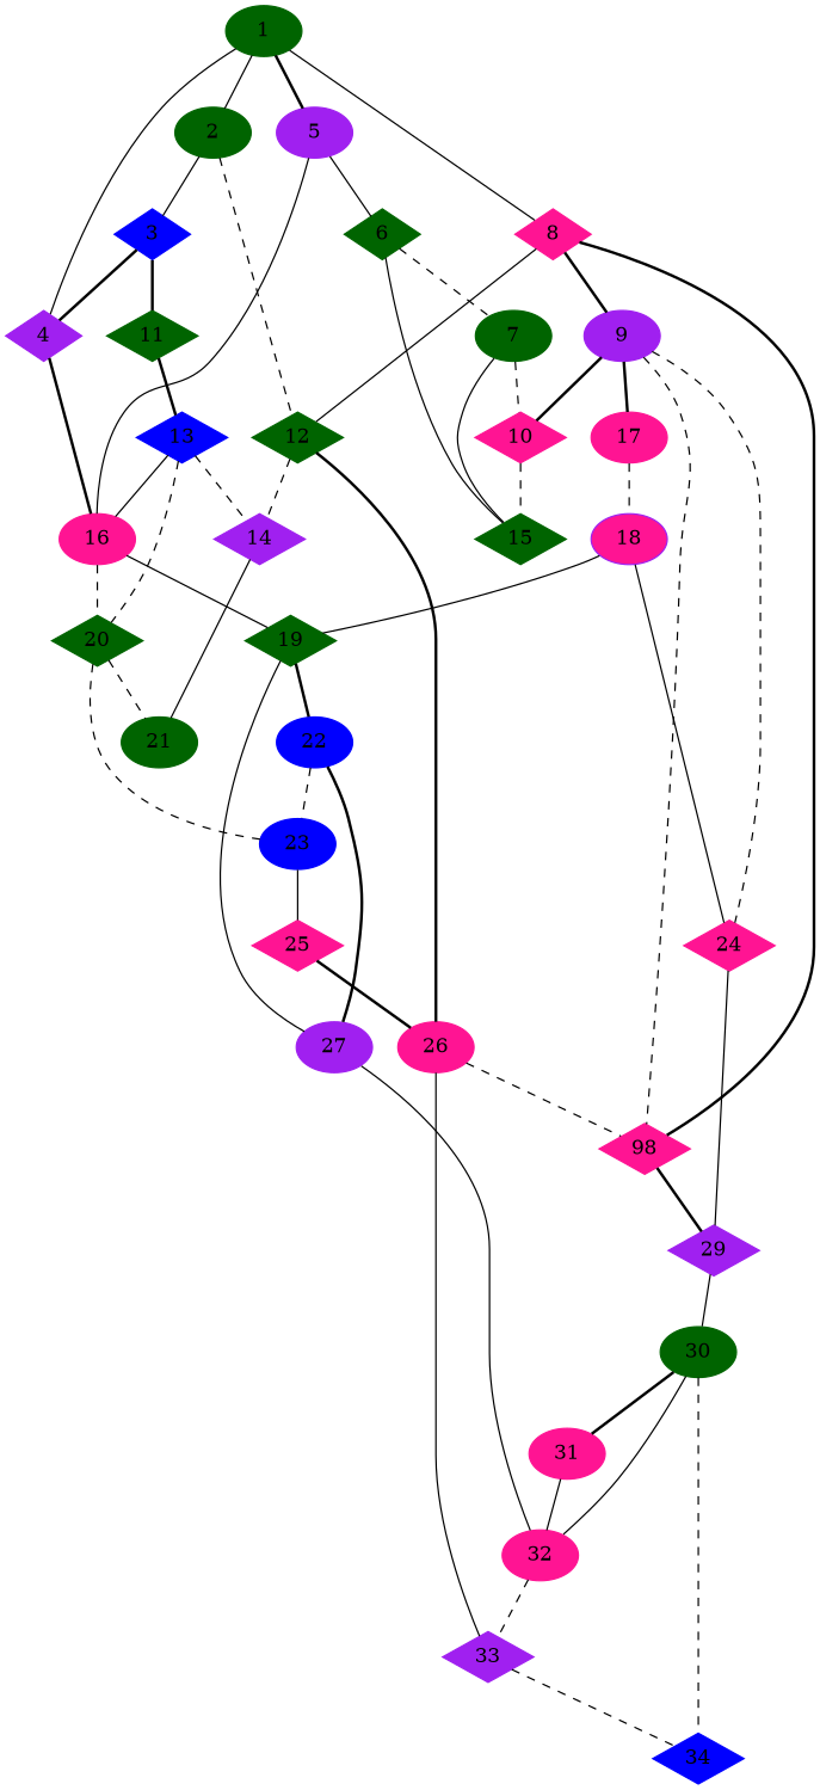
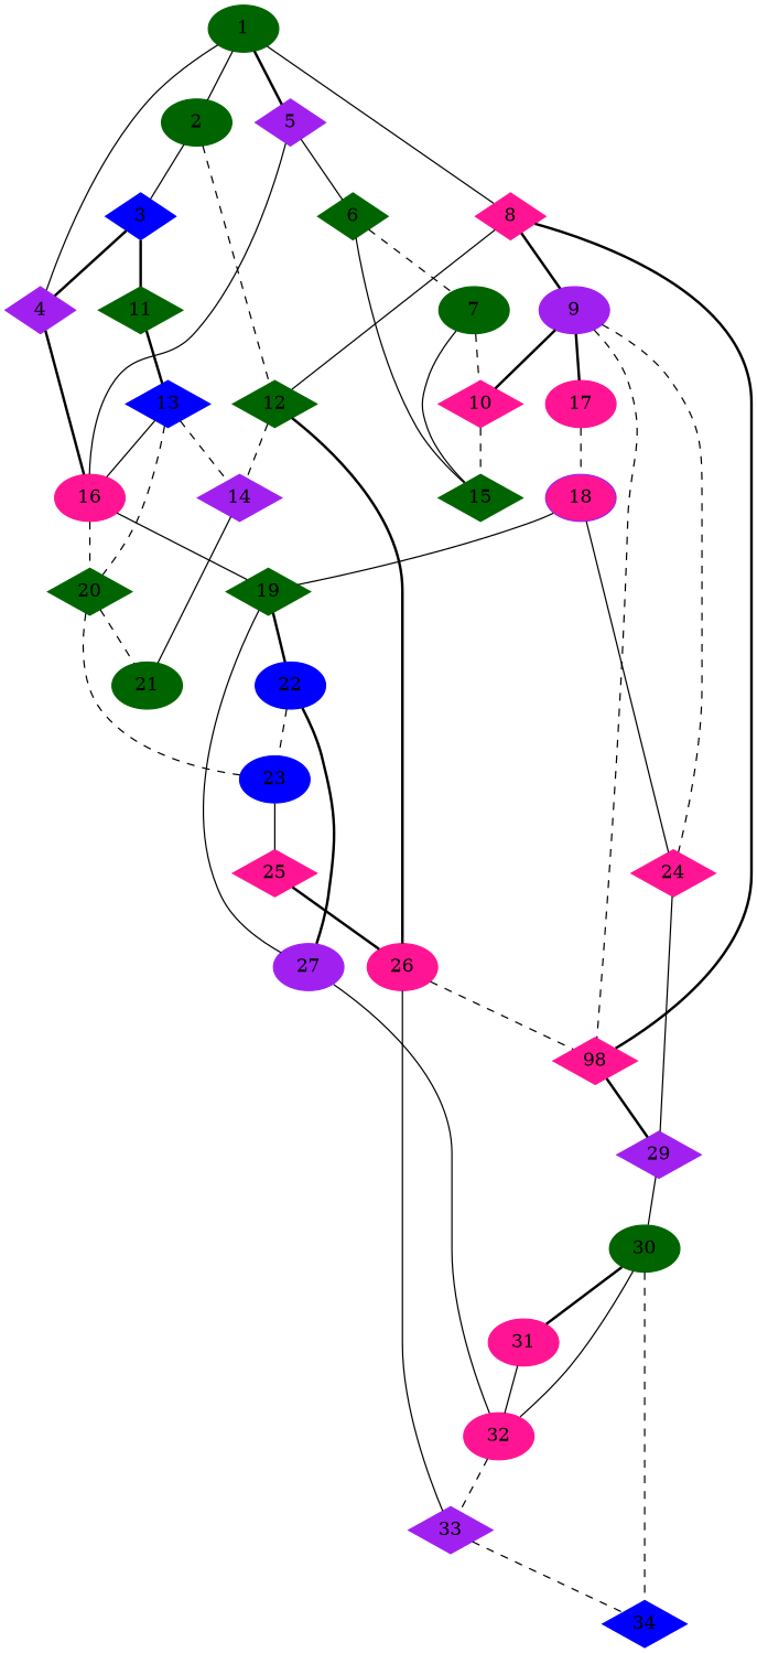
  graph {
    node [color=darkgreen shape=diamond style=filled]
    edge [style=solid weight=1.0]
    1 [shape=ellipse]
    2 [shape=ellipse]
    4 [color=purple]
-   5 [color=purple shape=ellipse]
+   5 [color=purple]
    8 [color=deeppink]
    3 [color=blue]
    12
    16 [color=deeppink shape=ellipse]
    6
    9 [color=purple shape=ellipse]
    n11 [color=deeppink label=98]
    11
    14 [color=purple]
    26 [color=deeppink shape=ellipse]
    13 [color=blue]
    20
    19
    7 [shape=ellipse]
    15
    10 [color=deeppink]
    17 [color=deeppink shape=ellipse]
    24 [color=deeppink]
    29 [color=purple]
    18 [color=purple fillcolor=deeppink shape=ellipse]
    21 [shape=ellipse]
    33 [color=purple]
    23 [color=blue shape=ellipse]
    22 [color=blue shape=ellipse]
    27 [color=purple shape=ellipse]
    32 [color=deeppink shape=ellipse]
    25 [color=deeppink]
    30 [shape=ellipse]
    34 [color=blue]
    31 [color=deeppink shape=ellipse]
    1 -- 2
    1 -- 4
    1 -- 5 [style=bold]
    1 -- 8
    2 -- 3
    2 -- 12 [style=dashed]
    4 -- 16 [style=bold]
    5 -- 16
    5 -- 6
    8 -- 12
    8 -- 9 [style=bold]
    8 -- n11 [style=bold]
    3 -- 4 [style=bold]
    3 -- 11 [style=bold weight=2.0]
    12 -- 14 [style=dashed weight=2.0]
    12 -- 26 [style=bold weight=2.0]
    16 -- 20 [style=dashed]
    16 -- 19 [weight=2.0]
    6 -- 7 [style=dashed]
    6 -- 15
    9 -- n11 [style=dashed]
    9 -- 10 [style=bold weight=2.0]
    9 -- 17 [style=bold]
    9 -- 24 [style=dashed]
    n11 -- 29 [style=bold]
    11 -- 13 [style=bold]
    14 -- 21 [weight=2.0]
    26 -- n11 [style=dashed]
    26 -- 33 [weight=2.0]
    13 -- 16
    13 -- 14 [style=dashed weight=2.0]
    13 -- 20 [style=dashed]
    20 -- 21 [style=dashed]
    20 -- 23 [style=dashed weight=2.0]
    19 -- 22 [style=bold]
    19 -- 27
    7 -- 15 [weight=2.0]
    7 -- 10 [style=dashed]
    10 -- 15 [style=dashed]
    17 -- 18 [style=dashed weight=2.0]
    24 -- 29 [weight=3.0]
    29 -- 30 [weight=2.0]
    18 -- 19 [weight=2.0]
    18 -- 24 [weight=2.0]
    33 -- 34 [style=dashed]
    23 -- 25 [weight=2.0]
    22 -- 23 [style=dashed weight=2.0]
    22 -- 27 [style=bold]
    27 -- 32 [weight=2.0]
    32 -- 33 [style=dashed]
    25 -- 26 [style=bold weight=2.0]
    30 -- 32
    30 -- 34 [style=dashed weight=2.0]
    30 -- 31 [style=bold]
    31 -- 32 [weight=2.0]
  }
